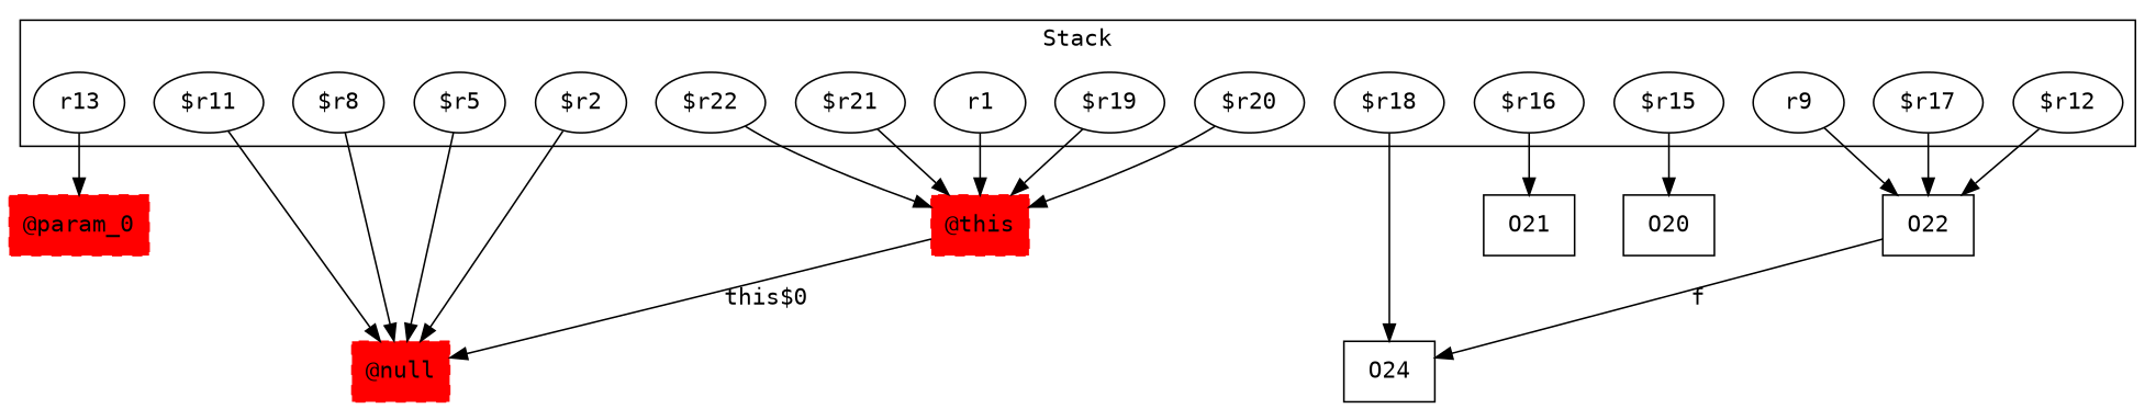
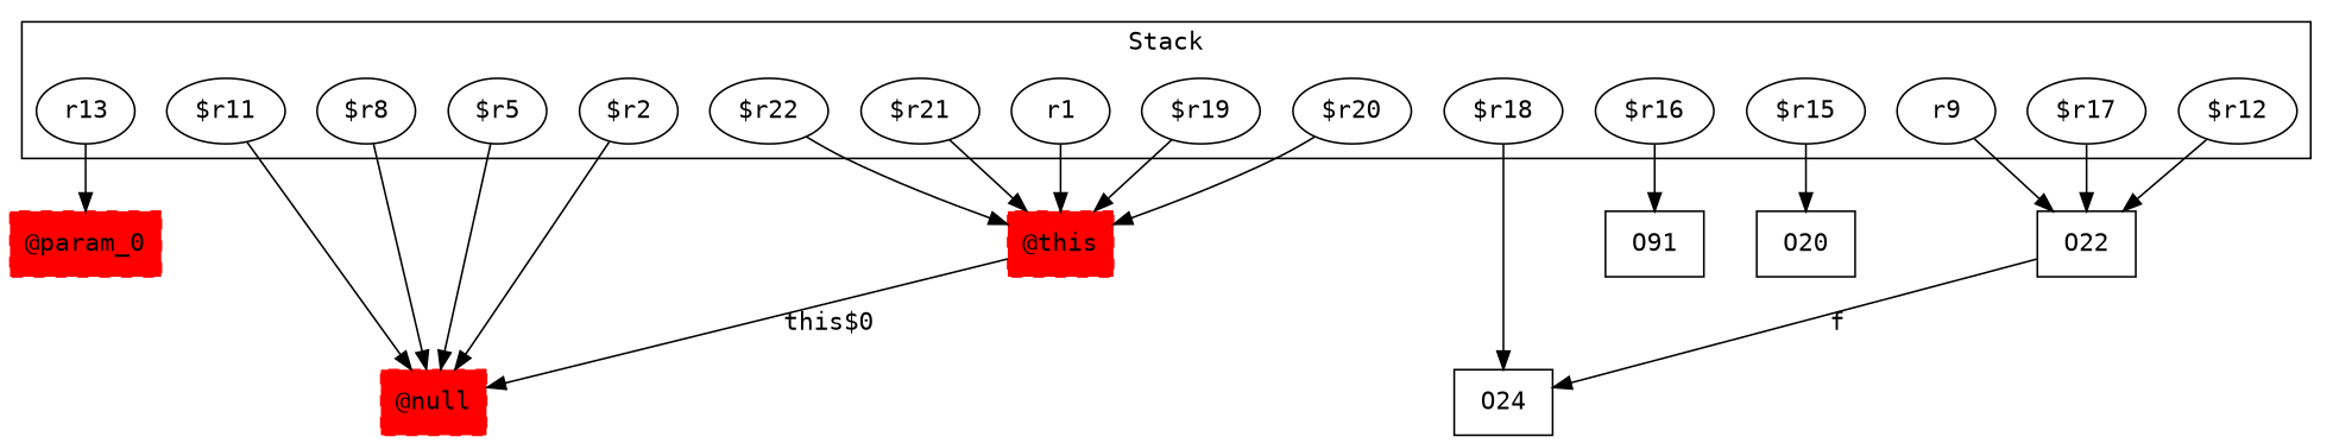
  digraph {
    fontname="DejaVu Sans Mono"
    rankDir=LR
    node [fontname="DejaVu Sans Mono"]
    edge [fontname="DejaVu Sans Mono"]
    "$r20"
    r13
    "$r12"
    "$r22"
    "$r11"
    "$r21"
    r9
    "$r8"
    "$r5"
    r1
    "$r2"
    "$r17"
    "$r16"
    "$r15"
    "$r19"
    "$r18"
    "@this" [color=red shape=box style="filled,dashed"]
    "@param_0" [color=red shape=box style="filled,dashed"]
    O22 [shape=box]
    "@null" [color=red shape=box style="filled,dashed"]
-   O21 [shape=box]
+   O21 [shape=box label=O91]
    O20 [shape=box]
    O24 [shape=box]
    subgraph cluster_1 {
      label=Stack
      "$r20"
      r13
      "$r12"
      "$r22"
      "$r11"
      "$r21"
      r9
      "$r8"
      "$r5"
      r1
      "$r2"
      "$r17"
      "$r16"
      "$r15"
      "$r19"
      "$r18"
    }
    "$r20" -> "@this"
    r13 -> "@param_0"
    "$r12" -> O22
    "$r22" -> "@this"
    "$r11" -> "@null"
    "$r21" -> "@this"
    r9 -> O22
    "$r8" -> "@null"
    "$r5" -> "@null"
    r1 -> "@this"
    "$r2" -> "@null"
    "$r17" -> O22
    "$r16" -> O21
    "$r15" -> O20
    "$r19" -> "@this"
    "$r18" -> O24
    "@this" -> "@null" [label="this$0" weight=0.2]
    O22 -> O24 [label=f weight=0.2]
  }
